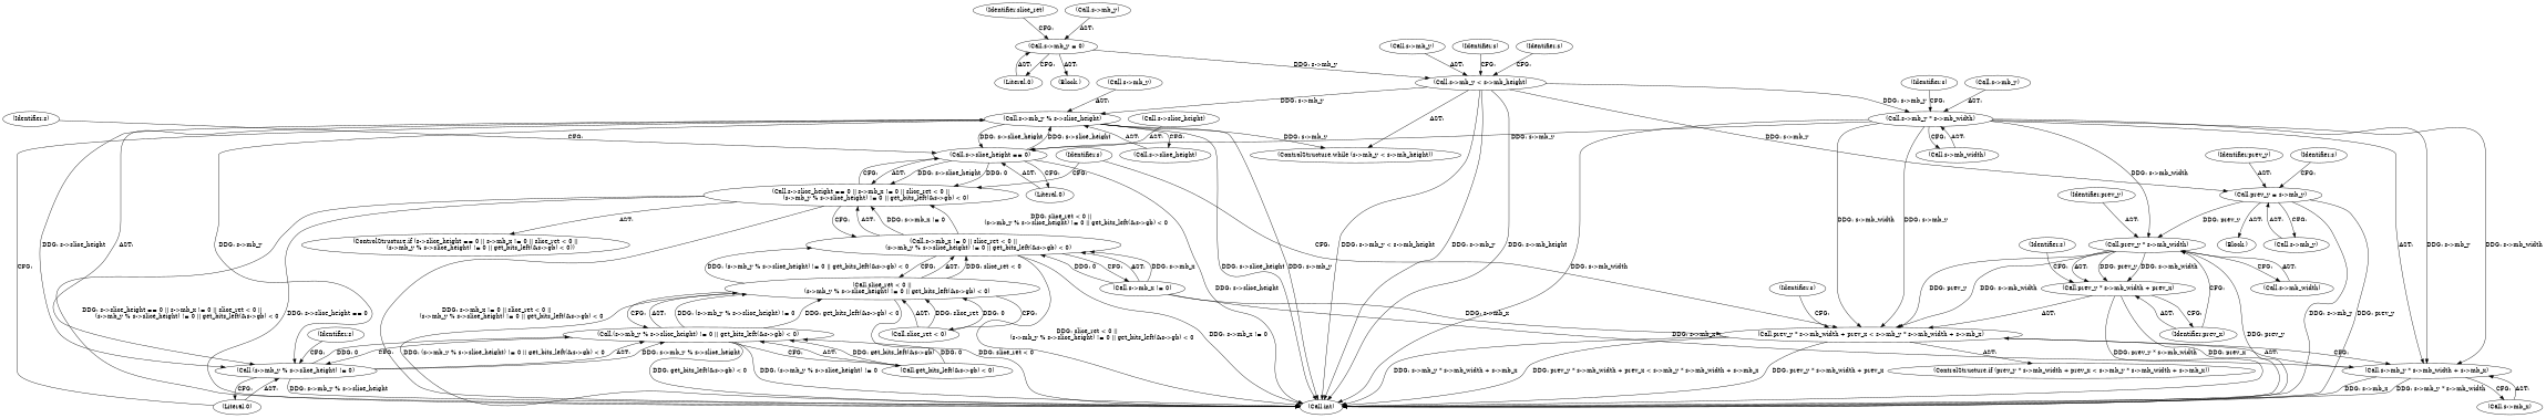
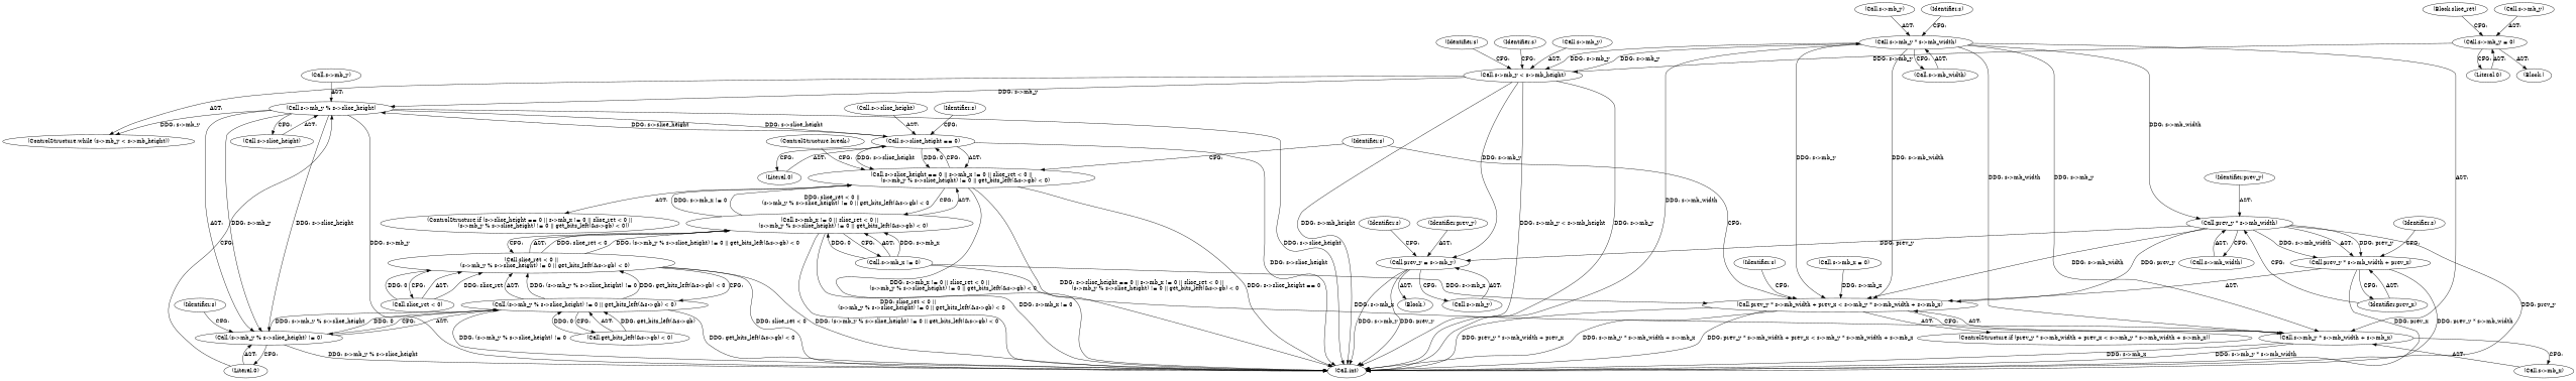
  digraph {
    n1 [label="(Call,s->mb_y % s->slice_height)"]
    n2 [label="(Call,s->slice_height == 0)"]
    n3 [label="(Call,(s->mb_y % s->slice_height) != 0)"]
    n4 [label="(Call,int)"]
    n5 [label="(Call,s->slice_height)"]
    n6 [label="(ControlStructure,while (s->mb_y < s->mb_height))"]
    n7 [label="(Call,s->mb_y < s->mb_height)"]
    n8 [label="(Call,s->mb_y * s->mb_width)"]
    n9 [label="(Call,prev_y = s->mb_y)"]
    n10 [label="(Call,s->slice_height == 0 || s->mb_x != 0 || slice_ret < 0 ||\n                (s->mb_y % s->slice_height) != 0 || get_bits_left(&s->gb) < 0)"]
    n11 [label="(Literal,0)"]
    n12 [label="(Call,(s->mb_y % s->slice_height) != 0 || get_bits_left(&s->gb) < 0)"]
    n13 [label="(Literal,0)"]
    n14 [label="(Call,prev_y * s->mb_width)"]
    n15 [label="(Call,prev_y * s->mb_width + prev_x < s->mb_y * s->mb_width + s->mb_x)"]
    n16 [label="(Call,s->mb_y * s->mb_width + s->mb_x)"]
    n17 [label="(Call,s->mb_width)"]
    n18 [label="(Block,)"]
    n19 [label="(Call,s->mb_y)"]
    n20 [label="(Call,s->mb_x != 0 || slice_ret < 0 ||\n                (s->mb_y % s->slice_height) != 0 || get_bits_left(&s->gb) < 0)"]
    n21 [label="(ControlStructure,if (s->slice_height == 0 || s->mb_x != 0 || slice_ret < 0 ||\n                (s->mb_y % s->slice_height) != 0 || get_bits_left(&s->gb) < 0))"]
    n22 [label="(Call,s->mb_y = 0)"]
    n23 [label="(Literal,0)"]
    n24 [label="(Block,)"]
    n25 [label="(Call,prev_y * s->mb_width + prev_x)"]
    n26 [label="(Call,s->mb_width)"]
    n27 [label="(ControlStructure,if (prev_y * s->mb_width + prev_x < s->mb_y * s->mb_width + s->mb_x))"]
    n28 [label="(Call,s->mb_x)"]
    n29 [label="(Identifier,prev_x)"]
    n30 [label="(Call,slice_ret < 0 ||\n                (s->mb_y % s->slice_height) != 0 || get_bits_left(&s->gb) < 0)"]
    n31 [label="(Call,s->mb_x != 0)"]
    n32 [label="(Call,get_bits_left(&s->gb) < 0)"]
    n33 [label="(Call,slice_ret < 0)"]
    n34 [label="(Call,s->slice_height)"]
    n35 [label="(Identifier,s)"]
    n36 [label="(Identifier,s)"]
    n37 [label="(Identifier,s)"]
    n38 [label="(Call,s->mb_y)"]
    n39 [label="(Identifier,s)"]
    n40 [label="(Identifier,s)"]
+   n41 [label="(Call,s->mb_x = 0)"]
    n42 [label="(Call,s->mb_y)"]
-   n43 [label="(Identifier,slice_ret)"]
+   n43 [label="(Block,slice_ret)"]
    n44 [label="(Identifier,prev_y)"]
    n45 [label="(Identifier,s)"]
    n46 [label="(Identifier,s)"]
    n47 [label="(Call,s->mb_y)"]
    n48 [label="(Identifier,s)"]
    n49 [label="(Identifier,prev_y)"]
    n50 [label="(Identifier,s)"]
+   n51 [label="(ControlStructure,break;)"]
    n52 [label="(Call,s->mb_y)"]
    n1 -> n2 [label="DDG: s->slice_height"]
    n1 -> n3 [label="AST: "]
    n1 -> n3 [label="DDG: s->mb_y"]
    n1 -> n3 [label="DDG: s->slice_height"]
    n1 -> n4 [label="DDG: s->mb_y"]
    n1 -> n4 [label="DDG: s->slice_height"]
    n1 -> n5 [label="CFG: "]
    n1 -> n6 [label="DDG: s->mb_y"]
    n2 -> n1 [label="DDG: s->slice_height"]
    n2 -> n4 [label="DDG: s->slice_height"]
    n2 -> n10 [label="AST: "]
    n2 -> n10 [label="DDG: s->slice_height"]
    n2 -> n10 [label="DDG: 0"]
    n2 -> n11 [label="CFG: "]
    n3 -> n4 [label="DDG: s->mb_y % s->slice_height"]
    n3 -> n12 [label="AST: "]
    n3 -> n12 [label="DDG: s->mb_y % s->slice_height"]
    n3 -> n12 [label="DDG: 0"]
    n3 -> n13 [label="CFG: "]
    n5 -> n1 [label="AST: "]
    n7 -> n1 [label="DDG: s->mb_y"]
    n7 -> n4 [label="DDG: s->mb_y"]
    n7 -> n4 [label="DDG: s->mb_height"]
    n7 -> n4 [label="DDG: s->mb_y < s->mb_height"]
    n7 -> n6 [label="AST: "]
    n7 -> n8 [label="DDG: s->mb_y"]
    n7 -> n9 [label="DDG: s->mb_y"]
    n8 -> n4 [label="DDG: s->mb_width"]
-   n8 -> n2 [label="DDG: s->mb_y"]
+   n8 -> n7 [label="DDG: s->mb_y"]
    n8 -> n14 [label="DDG: s->mb_width"]
    n8 -> n15 [label="DDG: s->mb_y"]
    n8 -> n15 [label="DDG: s->mb_width"]
    n8 -> n16 [label="AST: "]
    n8 -> n16 [label="DDG: s->mb_y"]
    n8 -> n16 [label="DDG: s->mb_width"]
    n8 -> n17 [label="CFG: "]
    n9 -> n4 [label="DDG: prev_y"]
    n9 -> n4 [label="DDG: s->mb_y"]
-   n9 -> n14 [label="DDG: prev_y"]
+   n14 -> n9 [label="DDG: prev_y"]
    n9 -> n18 [label="AST: "]
    n9 -> n19 [label="CFG: "]
    n10 -> n2 [label="CFG: "]
    n10 -> n4 [label="DDG: s->slice_height == 0"]
    n10 -> n4 [label="DDG: s->mb_x != 0 || slice_ret < 0 ||\n                (s->mb_y % s->slice_height) != 0 || get_bits_left(&s->gb) < 0"]
    n10 -> n4 [label="DDG: s->slice_height == 0 || s->mb_x != 0 || slice_ret < 0 ||\n                (s->mb_y % s->slice_height) != 0 || get_bits_left(&s->gb) < 0"]
    n10 -> n20 [label="CFG: "]
    n10 -> n21 [label="AST: "]
    n11 -> n2 [label="AST: "]
    n12 -> n3 [label="CFG: "]
    n12 -> n4 [label="DDG: get_bits_left(&s->gb) < 0"]
    n12 -> n4 [label="DDG: (s->mb_y % s->slice_height) != 0"]
    n12 -> n30 [label="AST: "]
    n12 -> n30 [label="DDG: (s->mb_y % s->slice_height) != 0"]
    n12 -> n30 [label="DDG: get_bits_left(&s->gb) < 0"]
    n12 -> n32 [label="CFG: "]
    n13 -> n1 [label="CFG: "]
    n13 -> n3 [label="AST: "]
    n14 -> n4 [label="DDG: prev_y"]
    n14 -> n15 [label="DDG: prev_y"]
    n14 -> n15 [label="DDG: s->mb_width"]
    n14 -> n25 [label="AST: "]
    n14 -> n25 [label="DDG: prev_y"]
    n14 -> n25 [label="DDG: s->mb_width"]
    n14 -> n26 [label="CFG: "]
    n15 -> n4 [label="DDG: s->mb_y * s->mb_width + s->mb_x"]
    n15 -> n4 [label="DDG: prev_y * s->mb_width + prev_x < s->mb_y * s->mb_width + s->mb_x"]
    n15 -> n4 [label="DDG: prev_y * s->mb_width + prev_x"]
    n15 -> n16 [label="CFG: "]
    n15 -> n27 [label="AST: "]
    n16 -> n4 [label="DDG: s->mb_x"]
    n16 -> n4 [label="DDG: s->mb_y * s->mb_width"]
    n16 -> n15 [label="AST: "]
    n16 -> n28 [label="CFG: "]
    n17 -> n8 [label="AST: "]
    n19 -> n9 [label="AST: "]
    n20 -> n4 [label="DDG: slice_ret < 0 ||\n                (s->mb_y % s->slice_height) != 0 || get_bits_left(&s->gb) < 0"]
    n20 -> n4 [label="DDG: s->mb_x != 0"]
    n20 -> n10 [label="AST: "]
    n20 -> n10 [label="DDG: s->mb_x != 0"]
    n20 -> n10 [label="DDG: slice_ret < 0 ||\n                (s->mb_y % s->slice_height) != 0 || get_bits_left(&s->gb) < 0"]
    n20 -> n30 [label="CFG: "]
    n20 -> n31 [label="CFG: "]
    n22 -> n7 [label="DDG: s->mb_y"]
    n22 -> n23 [label="CFG: "]
    n22 -> n24 [label="AST: "]
    n23 -> n22 [label="AST: "]
    n25 -> n4 [label="DDG: prev_x"]
    n25 -> n4 [label="DDG: prev_y * s->mb_width"]
    n25 -> n15 [label="AST: "]
    n25 -> n29 [label="CFG: "]
    n26 -> n14 [label="AST: "]
    n28 -> n16 [label="AST: "]
    n29 -> n14 [label="CFG: "]
    n29 -> n25 [label="AST: "]
    n30 -> n4 [label="DDG: slice_ret < 0"]
    n30 -> n4 [label="DDG: (s->mb_y % s->slice_height) != 0 || get_bits_left(&s->gb) < 0"]
    n30 -> n12 [label="CFG: "]
    n30 -> n20 [label="AST: "]
    n30 -> n20 [label="DDG: slice_ret < 0"]
    n30 -> n20 [label="DDG: (s->mb_y % s->slice_height) != 0 || get_bits_left(&s->gb) < 0"]
    n30 -> n33 [label="CFG: "]
    n31 -> n15 [label="DDG: s->mb_x"]
    n31 -> n16 [label="DDG: s->mb_x"]
    n31 -> n20 [label="AST: "]
    n31 -> n20 [label="DDG: s->mb_x"]
    n31 -> n20 [label="DDG: 0"]
    n32 -> n12 [label="AST: "]
    n32 -> n12 [label="DDG: get_bits_left(&s->gb)"]
    n32 -> n12 [label="DDG: 0"]
    n33 -> n30 [label="AST: "]
    n33 -> n30 [label="DDG: slice_ret"]
    n33 -> n30 [label="DDG: 0"]
    n34 -> n2 [label="AST: "]
    n35 -> n9 [label="CFG: "]
    n36 -> n7 [label="CFG: "]
    n37 -> n3 [label="CFG: "]
    n38 -> n8 [label="AST: "]
    n39 -> n10 [label="CFG: "]
    n39 -> n15 [label="CFG: "]
    n40 -> n25 [label="CFG: "]
+   n41 -> n15 [label="DDG: s->mb_x"]
    n42 -> n7 [label="AST: "]
    n43 -> n22 [label="CFG: "]
    n44 -> n9 [label="AST: "]
    n45 -> n15 [label="CFG: "]
    n46 -> n2 [label="CFG: "]
    n47 -> n1 [label="AST: "]
    n48 -> n8 [label="CFG: "]
    n49 -> n14 [label="AST: "]
    n50 -> n7 [label="CFG: "]
+   n51 -> n10 [label="CFG: "]
    n52 -> n22 [label="AST: "]
  }
